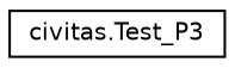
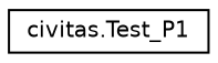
  digraph {
    rankdir=LR
-   n1 [color=black fillcolor=white fontname=Helvetica fontsize=10 height=0.2 label="civitas.Test_P3" shape=record style=filled width=0.4]
+   n1 [color=black fillcolor=white fontname=Helvetica fontsize=10 height=0.2 label="civitas.Test_P1" shape=record style=filled width=0.4]
  }
